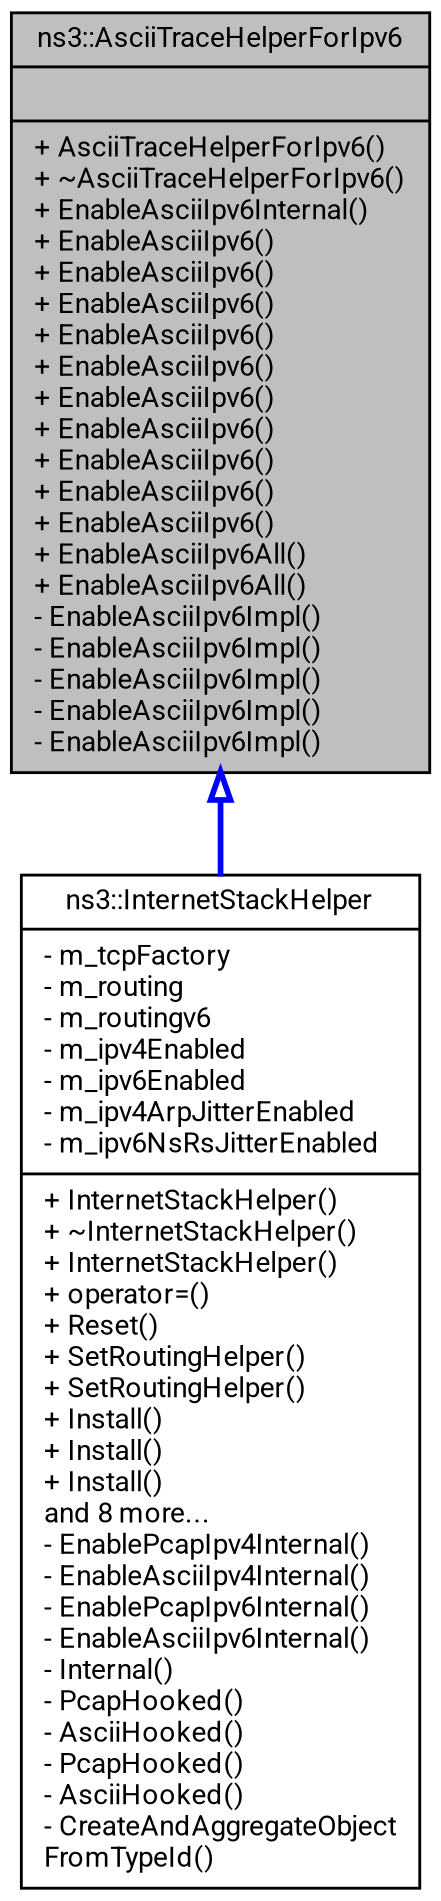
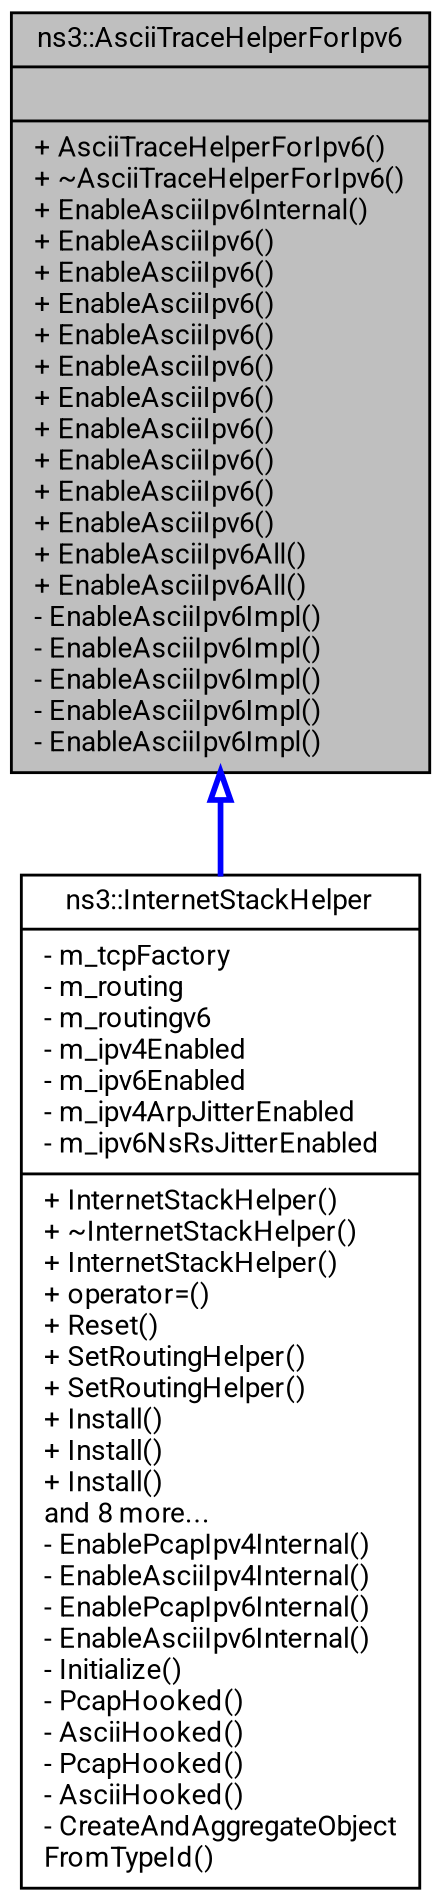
  digraph {
    fontname=Roboto
    node [color=black fontname=Roboto fontsize=10 shape=record style=filled]
    n1 [fillcolor=grey75 fontcolor=black height=0.2 label="{ns3::AsciiTraceHelperForIpv6\n||+ AsciiTraceHelperForIpv6()\l+ ~AsciiTraceHelperForIpv6()\l+ EnableAsciiIpv6Internal()\l+ EnableAsciiIpv6()\l+ EnableAsciiIpv6()\l+ EnableAsciiIpv6()\l+ EnableAsciiIpv6()\l+ EnableAsciiIpv6()\l+ EnableAsciiIpv6()\l+ EnableAsciiIpv6()\l+ EnableAsciiIpv6()\l+ EnableAsciiIpv6()\l+ EnableAsciiIpv6()\l+ EnableAsciiIpv6All()\l+ EnableAsciiIpv6All()\l- EnableAsciiIpv6Impl()\l- EnableAsciiIpv6Impl()\l- EnableAsciiIpv6Impl()\l- EnableAsciiIpv6Impl()\l- EnableAsciiIpv6Impl()\l}" width=0.4]
-   n2 [fillcolor=white height=0.2 label="{ns3::InternetStackHelper\n|- m_tcpFactory\l- m_routing\l- m_routingv6\l- m_ipv4Enabled\l- m_ipv6Enabled\l- m_ipv4ArpJitterEnabled\l- m_ipv6NsRsJitterEnabled\l|+ InternetStackHelper()\l+ ~InternetStackHelper()\l+ InternetStackHelper()\l+ operator=()\l+ Reset()\l+ SetRoutingHelper()\l+ SetRoutingHelper()\l+ Install()\l+ Install()\l+ Install()\land 8 more...\l- EnablePcapIpv4Internal()\l- EnableAsciiIpv4Internal()\l- EnablePcapIpv6Internal()\l- EnableAsciiIpv6Internal()\l- Internal()\l- PcapHooked()\l- AsciiHooked()\l- PcapHooked()\l- AsciiHooked()\l- CreateAndAggregateObject\lFromTypeId()\l}" width=0.4]
+   n2 [fillcolor=white height=0.2 label="{ns3::InternetStackHelper\n|- m_tcpFactory\l- m_routing\l- m_routingv6\l- m_ipv4Enabled\l- m_ipv6Enabled\l- m_ipv4ArpJitterEnabled\l- m_ipv6NsRsJitterEnabled\l|+ InternetStackHelper()\l+ ~InternetStackHelper()\l+ InternetStackHelper()\l+ operator=()\l+ Reset()\l+ SetRoutingHelper()\l+ SetRoutingHelper()\l+ Install()\l+ Install()\l+ Install()\land 8 more...\l- EnablePcapIpv4Internal()\l- EnableAsciiIpv4Internal()\l- EnablePcapIpv6Internal()\l- EnableAsciiIpv6Internal()\l- Initialize()\l- PcapHooked()\l- AsciiHooked()\l- PcapHooked()\l- AsciiHooked()\l- CreateAndAggregateObject\lFromTypeId()\l}" width=0.4]
    n1 -> n2 [arrowtail=onormal color=blue dir=back fontname=Roboto fontsize=10 labelfontname=Helvetica labelfontsize=10 style=bold]
  }
